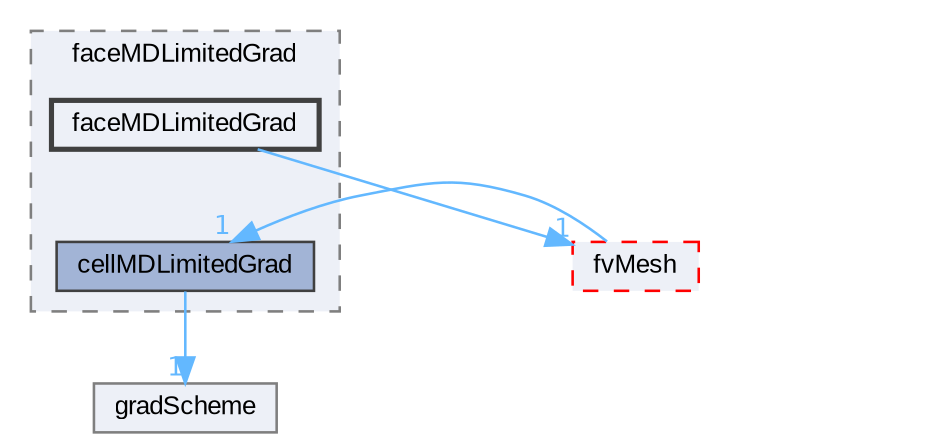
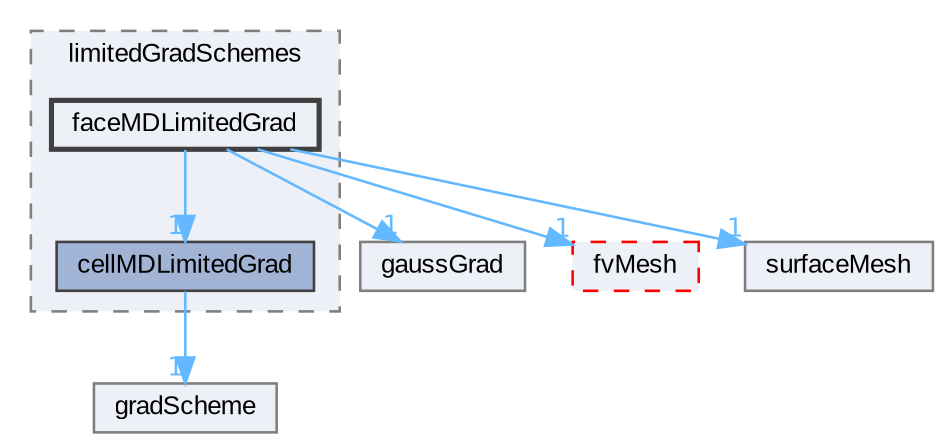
  digraph {
    compound=true
    fontname="Liberation Sans"
    node [color=grey50 fillcolor="#edf0f7" fontname="Liberation Sans" fontsize=10 shape=box style=filled]
    edge [color=steelblue1 fontcolor=steelblue1 fontname="Liberation Sans" fontsize=10 headlabel=1 labeldistance=1.5 labelfontname=Helvetica labelfontsize=10]
    n1 [color=grey25 fillcolor="#a2b4d6" height=0.2 label=cellMDLimitedGrad width=0.4]
    n2 [color=grey25 height=0.2 label=faceMDLimitedGrad style="filled,bold" width=0.4]
    n3 [height=0.2 label=gradScheme width=0.4]
+   n4 [height=0.2 label=gaussGrad width=0.4]
    n5 [color=red height=0.2 label=fvMesh style="filled,dashed" width=0.4]
+   n6 [height=0.2 label=surfaceMesh width=0.4]
    subgraph cluster_1 {
      bgcolor="#edf0f7"
      fontsize=10
-     label=faceMDLimitedGrad
+     label=limitedGradSchemes
      pencolor=grey50
      style="filled,dashed"
      n1
      n2
    }
    n1 -> n3
-   n5 -> n1
+   n2 -> n1
+   n2 -> n4
    n2 -> n5
+   n2 -> n6
  }
